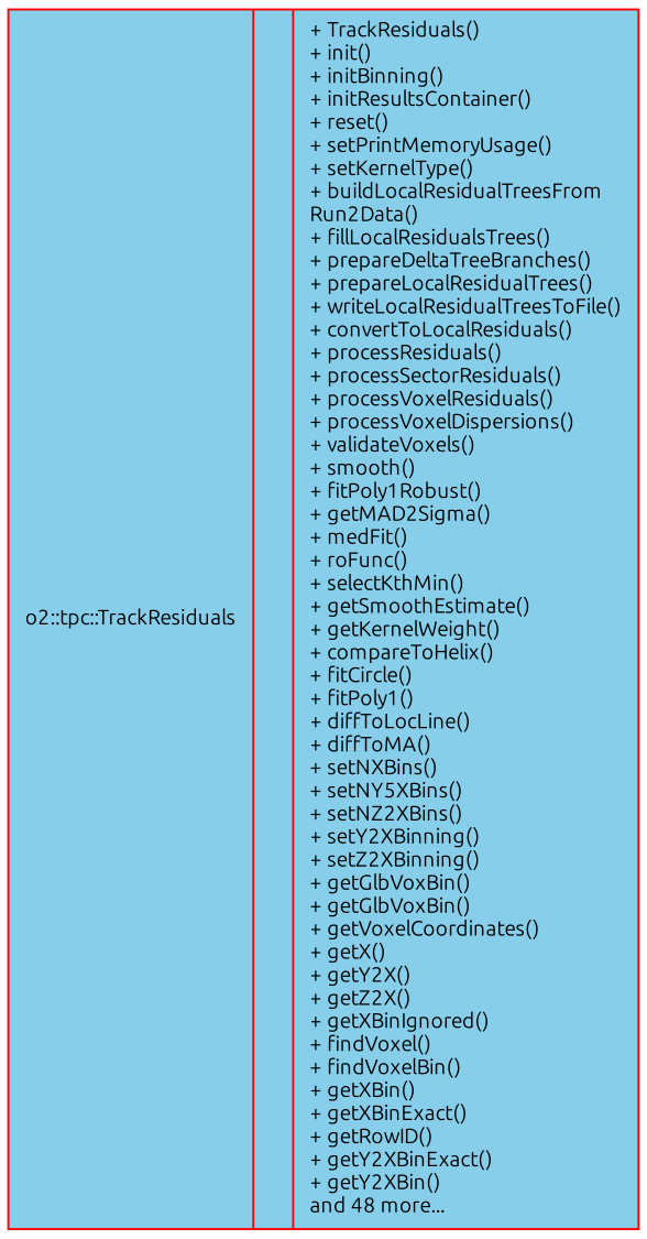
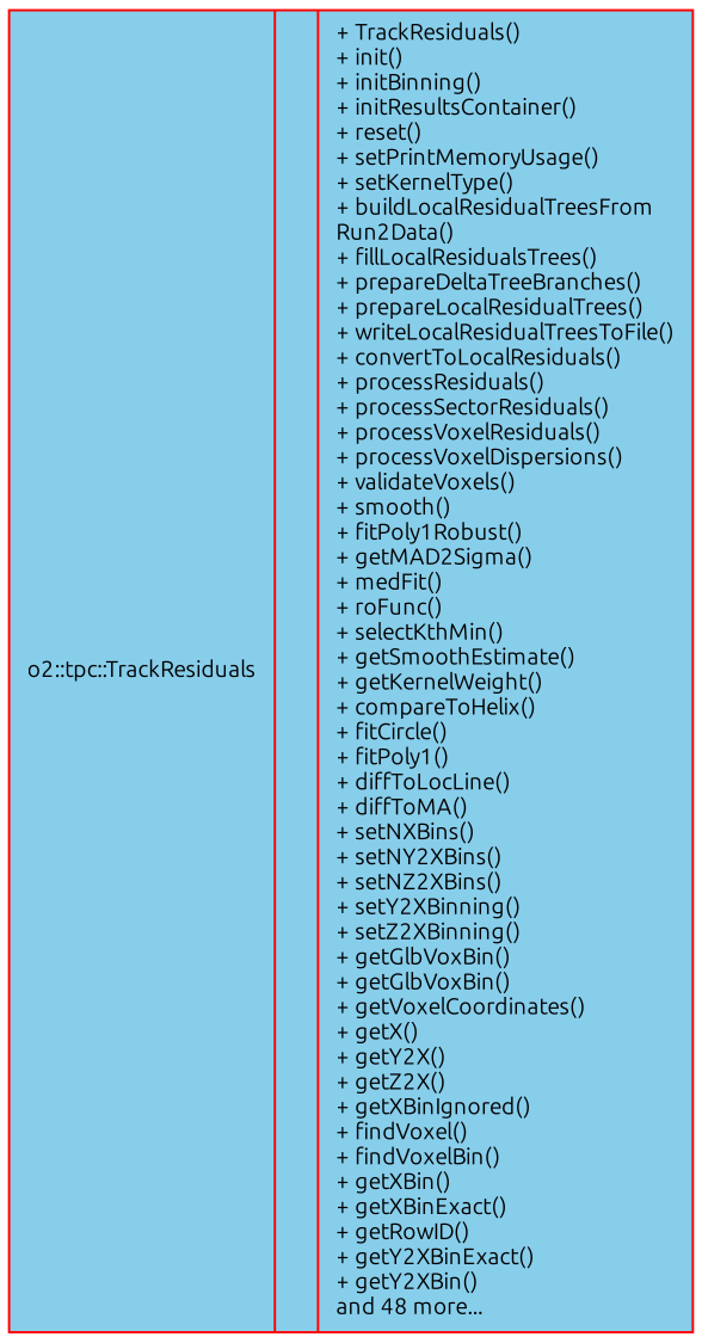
  digraph {
    rankdir=LR
    fontname=Ubuntu
-   n1 [color=red fillcolor=skyblue fontcolor=black fontname=Ubuntu fontsize=10 height=0.2 label="{o2::tpc::TrackResiduals\n||+ TrackResiduals()\l+ init()\l+ initBinning()\l+ initResultsContainer()\l+ reset()\l+ setPrintMemoryUsage()\l+ setKernelType()\l+ buildLocalResidualTreesFrom\lRun2Data()\l+ fillLocalResidualsTrees()\l+ prepareDeltaTreeBranches()\l+ prepareLocalResidualTrees()\l+ writeLocalResidualTreesToFile()\l+ convertToLocalResiduals()\l+ processResiduals()\l+ processSectorResiduals()\l+ processVoxelResiduals()\l+ processVoxelDispersions()\l+ validateVoxels()\l+ smooth()\l+ fitPoly1Robust()\l+ getMAD2Sigma()\l+ medFit()\l+ roFunc()\l+ selectKthMin()\l+ getSmoothEstimate()\l+ getKernelWeight()\l+ compareToHelix()\l+ fitCircle()\l+ fitPoly1()\l+ diffToLocLine()\l+ diffToMA()\l+ setNXBins()\l+ setNY5XBins()\l+ setNZ2XBins()\l+ setY2XBinning()\l+ setZ2XBinning()\l+ getGlbVoxBin()\l+ getGlbVoxBin()\l+ getVoxelCoordinates()\l+ getX()\l+ getY2X()\l+ getZ2X()\l+ getXBinIgnored()\l+ findVoxel()\l+ findVoxelBin()\l+ getXBin()\l+ getXBinExact()\l+ getRowID()\l+ getY2XBinExact()\l+ getY2XBin()\land 48 more...\l}" shape=record style=filled width=0.4]
+   n1 [color=red fillcolor=skyblue fontcolor=black fontname=Ubuntu fontsize=10 height=0.2 label="{o2::tpc::TrackResiduals\n||+ TrackResiduals()\l+ init()\l+ initBinning()\l+ initResultsContainer()\l+ reset()\l+ setPrintMemoryUsage()\l+ setKernelType()\l+ buildLocalResidualTreesFrom\lRun2Data()\l+ fillLocalResidualsTrees()\l+ prepareDeltaTreeBranches()\l+ prepareLocalResidualTrees()\l+ writeLocalResidualTreesToFile()\l+ convertToLocalResiduals()\l+ processResiduals()\l+ processSectorResiduals()\l+ processVoxelResiduals()\l+ processVoxelDispersions()\l+ validateVoxels()\l+ smooth()\l+ fitPoly1Robust()\l+ getMAD2Sigma()\l+ medFit()\l+ roFunc()\l+ selectKthMin()\l+ getSmoothEstimate()\l+ getKernelWeight()\l+ compareToHelix()\l+ fitCircle()\l+ fitPoly1()\l+ diffToLocLine()\l+ diffToMA()\l+ setNXBins()\l+ setNY2XBins()\l+ setNZ2XBins()\l+ setY2XBinning()\l+ setZ2XBinning()\l+ getGlbVoxBin()\l+ getGlbVoxBin()\l+ getVoxelCoordinates()\l+ getX()\l+ getY2X()\l+ getZ2X()\l+ getXBinIgnored()\l+ findVoxel()\l+ findVoxelBin()\l+ getXBin()\l+ getXBinExact()\l+ getRowID()\l+ getY2XBinExact()\l+ getY2XBin()\land 48 more...\l}" shape=record style=filled width=0.4]
  }
